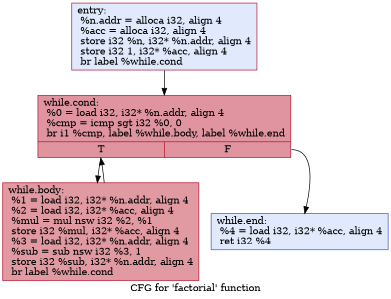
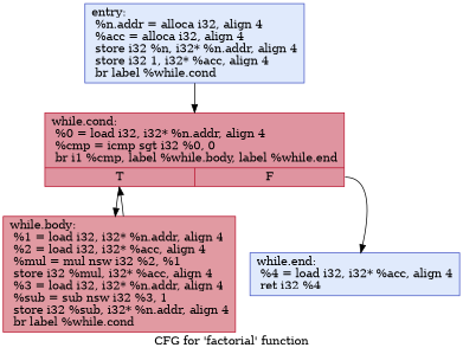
  digraph {
    label="CFG for 'factorial' function"
    node [color="#3d50c3ff" fillcolor="#b9d0f970" shape=record style=filled]
-   n1 [color="#b70d28ff" label="{entry:\l  %n.addr = alloca i32, align 4\l  %acc = alloca i32, align 4\l  store i32 %n, i32* %n.addr, align 4\l  store i32 1, i32* %acc, align 4\l  br label %while.cond\l}"]
+   n1 [label="{entry:\l  %n.addr = alloca i32, align 4\l  %acc = alloca i32, align 4\l  store i32 %n, i32* %n.addr, align 4\l  store i32 1, i32* %acc, align 4\l  br label %while.cond\l}"]
    n2 [color="#b70d28ff" fillcolor="#b70d2870" label="{while.cond:                                       \l  %0 = load i32, i32* %n.addr, align 4\l  %cmp = icmp sgt i32 %0, 0\l  br i1 %cmp, label %while.body, label %while.end\l|{<s0>T|<s1>F}}"]
    n3 [color="#b70d28ff" fillcolor="#bb1b2c70" label="{while.body:                                       \l  %1 = load i32, i32* %n.addr, align 4\l  %2 = load i32, i32* %acc, align 4\l  %mul = mul nsw i32 %2, %1\l  store i32 %mul, i32* %acc, align 4\l  %3 = load i32, i32* %n.addr, align 4\l  %sub = sub nsw i32 %3, 1\l  store i32 %sub, i32* %n.addr, align 4\l  br label %while.cond\l}"]
    n4 [label="{while.end:                                        \l  %4 = load i32, i32* %acc, align 4\l  ret i32 %4\l}"]
    n1 -> n2
    n2 -> n3 [tailport=s0]
    n2 -> n4 [tailport=s1]
    n3 -> n2
  }
